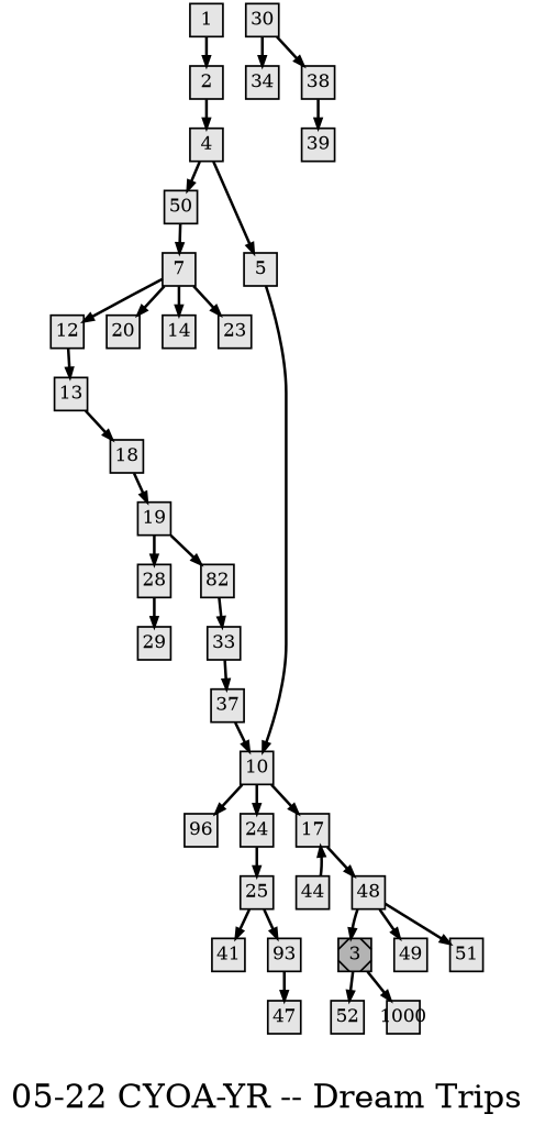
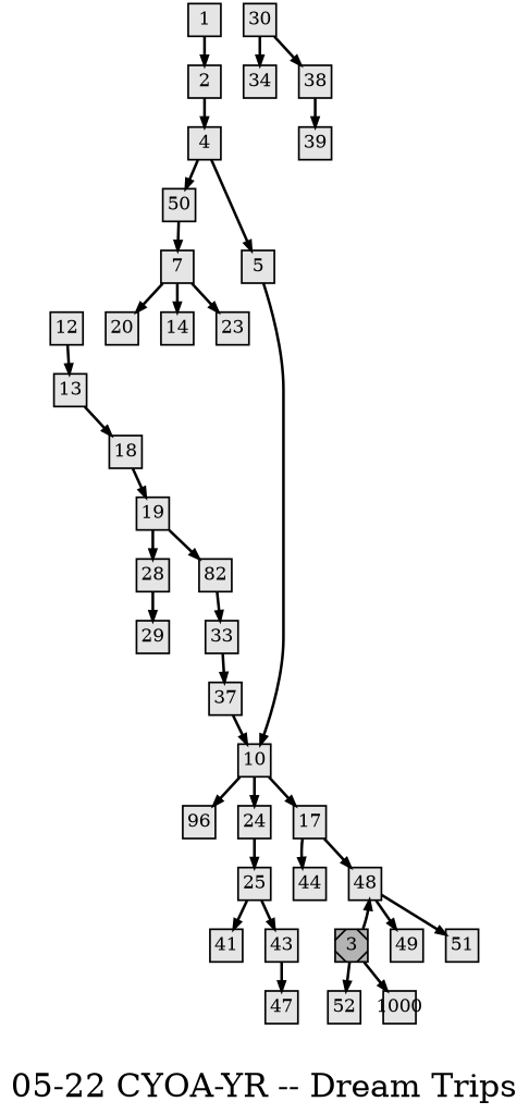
  digraph {
    fontsize=36
    label="05-22 CYOA-YR -- Dream Trips"
    nodesep=0.35
    ordering=out
    rankdir=TB
    ranksep=0.45
    node [fillcolor=grey90 fixedsize=true fontsize=20 labelfloat=true margin="0,0" penwidth=2 regular=true shape=rect style=filled]
    edge [fontsize=12 labelfloat=true penwidth=3]
    1
    2
    4
    50
    n5 [label=5]
    7
    10
    3 [fillcolor=grey70 shape=Msquare]
    52
    1000
    12
    20
    14
    23
    n15 [label=96]
    24
    17
    13
    18
    25
    44
    48
    30
    34
    38
    41
-   43 [label=93]
+   43
    49
    51
    19
    28
    n32 [label=82]
    29
    33
    37
    39
    47
    1 -> 2
    2 -> 4
    4 -> 50
    4 -> n5
    50 -> 7
    n5 -> 10
-   7 -> 12
    7 -> 20
    7 -> 14
    7 -> 23
    10 -> n15
    10 -> 24
    10 -> 17
    3 -> 52
    3 -> 1000
    12 -> 13
    24 -> 25
-   44 -> 17
+   17 -> 44
    17 -> 48
    13 -> 18
    18 -> 19
    25 -> 41
    25 -> 43
-   48 -> 3
+   3 -> 48
    48 -> 49
    48 -> 51
    30 -> 34
    30 -> 38
    38 -> 39
    43 -> 47
    19 -> 28
    19 -> n32
    28 -> 29
    n32 -> 33
    33 -> 37
    37 -> 10
  }
